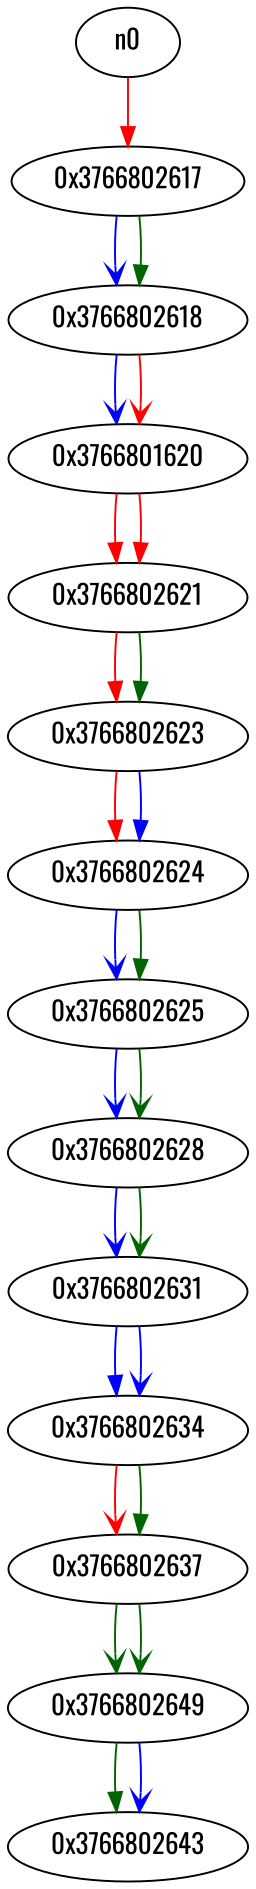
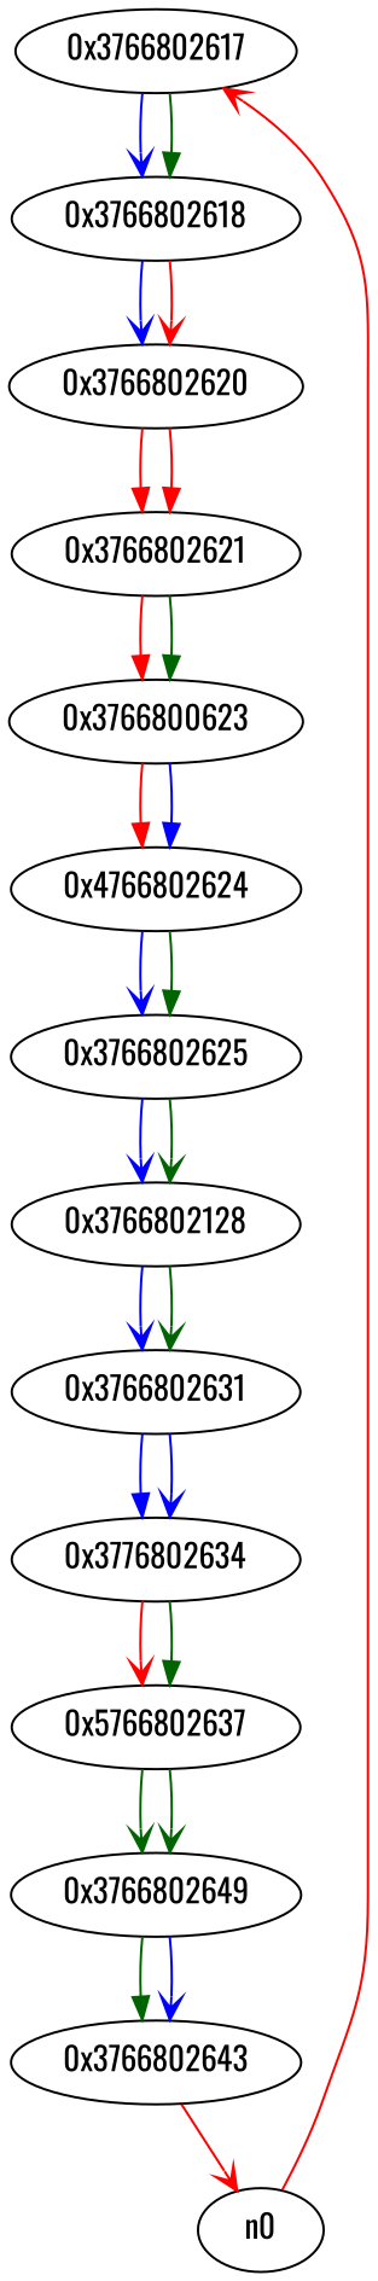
  digraph {
    fontname=Oswald
    node [fontname=Oswald]
    edge [arrowhead=vee color=blue fontname=Oswald]
    n1 [label="0x3766802617"]
    n2 [label="0x3766802618"]
-   n3 [label="0x3766801620"]
+   n3 [label="0x3766802620"]
    n4 [label="0x3766802621"]
-   n5 [label="0x3766802623"]
-   n6 [label="0x3766802624"]
+   n5 [label="0x3766800623"]
+   n6 [label="0x4766802624"]
    n7 [label="0x3766802625"]
-   n8 [label="0x3766802628"]
+   n8 [label="0x3766802128"]
    n9 [label="0x3766802631"]
-   n10 [label="0x3766802634"]
-   n11 [label="0x3766802637"]
+   n10 [label="0x3776802634"]
+   n11 [label="0x5766802637"]
    n12 [label="0x3766802649"]
    n13 [label="0x3766802643"]
    n0
    n1 -> n2
    n1 -> n2 [arrowhead=normal color=darkgreen]
    n2 -> n3
    n2 -> n3 [color=red]
    n3 -> n4 [arrowhead=normal color=red]
    n3 -> n4 [arrowhead=normal color=red]
    n4 -> n5 [arrowhead=normal color=red]
    n4 -> n5 [arrowhead=normal color=darkgreen]
    n5 -> n6 [arrowhead=normal color=red]
    n5 -> n6 [arrowhead=normal]
    n6 -> n7
    n6 -> n7 [arrowhead=normal color=darkgreen]
    n7 -> n8
    n7 -> n8 [color=darkgreen]
    n8 -> n9
    n8 -> n9 [color=darkgreen]
    n9 -> n10 [arrowhead=normal]
    n9 -> n10
    n10 -> n11 [color=red]
    n10 -> n11 [arrowhead=normal color=darkgreen]
    n11 -> n12 [color=darkgreen]
    n11 -> n12 [color=darkgreen]
    n12 -> n13 [arrowhead=normal color=darkgreen]
    n12 -> n13
-   n0 -> n1 [arrowhead=normal color=red]
+   n13 -> n0 [color=red]
+   n0 -> n1 [color=red]
  }
